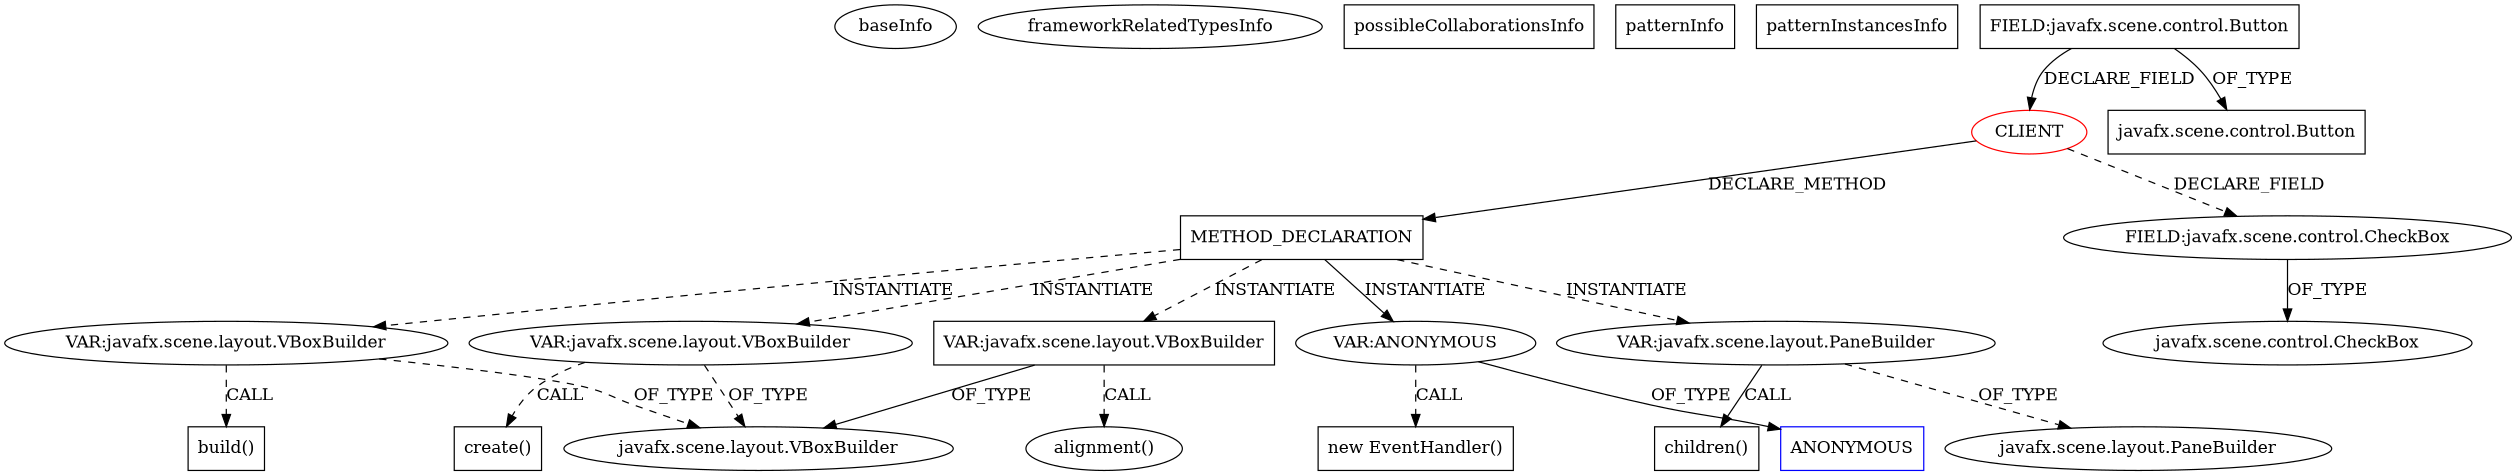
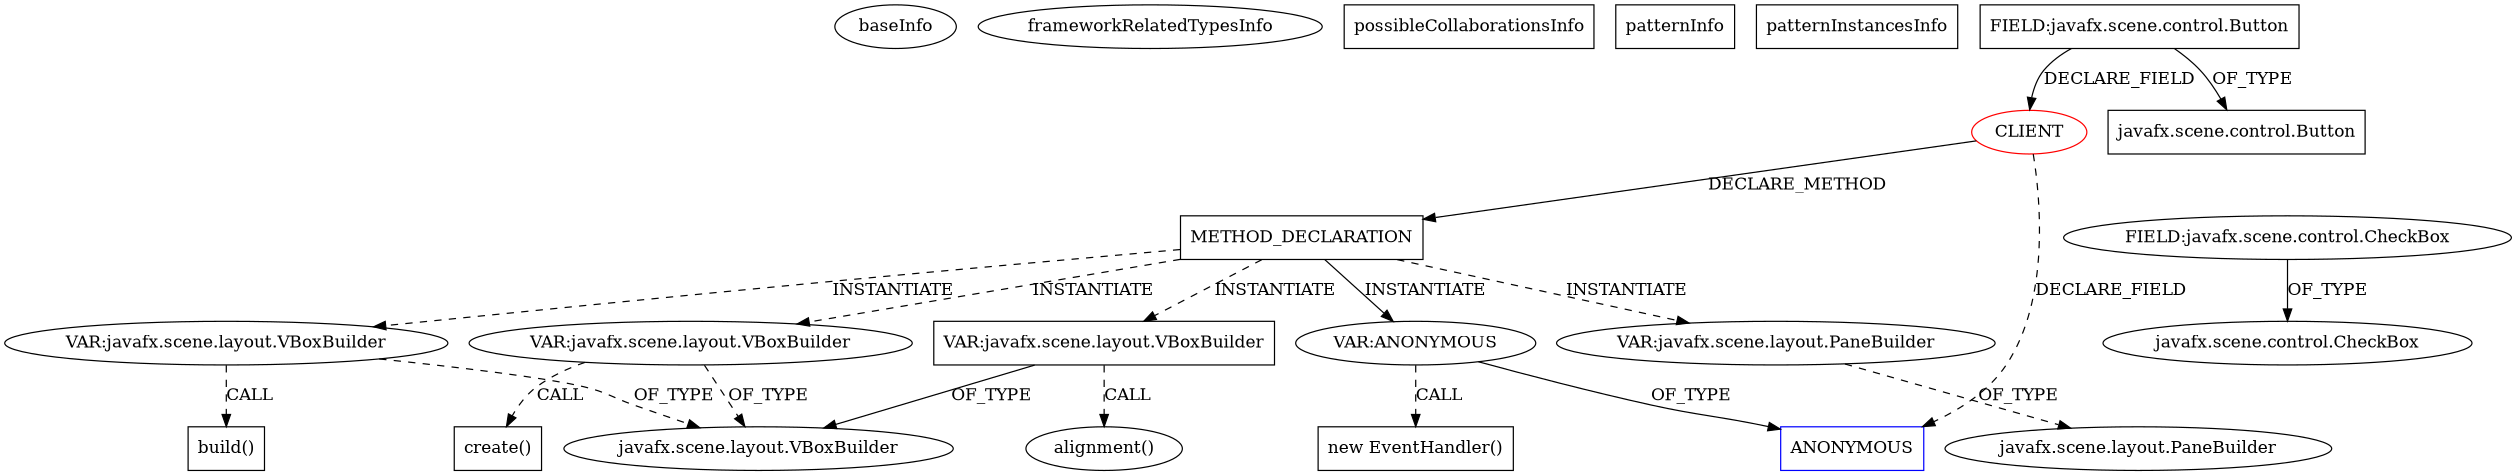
  digraph {
    node [shape=ellipse isFrameworkType=false]
    edge [style=dashed]
    baseInfo [category=pattern graphId=2885 isAnonymous=false possibleRelation=false isFrameworkType=""]
    frameworkRelatedTypesInfo [isFrameworkType=""]
    possibleCollaborationsInfo [shape=box isFrameworkType=""]
    patternInfo [frequency=2.0 patternRootClient=0 shape=box isFrameworkType=""]
    patternInstancesInfo [0="yorlov-VirtualPointer~/yorlov-VirtualPointer/VirtualPointer-master/src/com/blogspot/captain1653/options/OptionsStage.java~OptionsStage~4889" 1="gleba-cppoints~/gleba-cppoints/cppoints-master/src/cpapp/view/ReadFormController.java~ReadFormController~2757" shape=box isFrameworkType=""]
    n6 [label="javafx.scene.layout.VBoxBuilder" vertexType=FRAMEWORK_CLASS_TYPE]
    n7 [label="VAR:javafx.scene.layout.VBoxBuilder" shape=box vertexType=VARIABLE_EXPRESION]
    n8 [label="alignment()" vertexType=INSIDE_CALL]
    n9 [label=METHOD_DECLARATION shape=box vertexType=CLIENT_METHOD_DECLARATION]
    n10 [label="VAR:javafx.scene.layout.PaneBuilder" vertexType=VARIABLE_EXPRESION]
    n11 [label="VAR:ANONYMOUS" vertexType=VARIABLE_EXPRESION]
    n12 [label="VAR:javafx.scene.layout.VBoxBuilder" vertexType=VARIABLE_EXPRESION]
    n13 [label="VAR:javafx.scene.layout.VBoxBuilder" vertexType=VARIABLE_EXPRESION]
-   n14 [label="children()" shape=box vertexType=INSIDE_CALL]
    n15 [label="javafx.scene.layout.PaneBuilder" vertexType=FRAMEWORK_CLASS_TYPE]
    n16 [color=blue label=ANONYMOUS shape=box vertexType=REFERENCE_ANONYMOUS_DECLARATION]
    n17 [label="new EventHandler()" shape=box vertexType=CONSTRUCTOR_CALL]
    n18 [label="create()" shape=box vertexType=INSIDE_CALL]
    n19 [label="build()" shape=box vertexType=INSIDE_CALL]
    n20 [color=red label=CLIENT vertexType=ROOT_CLIENT_CLASS_DECLARATION]
    n21 [label="FIELD:javafx.scene.control.CheckBox" vertexType=FIELD_DECLARATION]
    n22 [label="FIELD:javafx.scene.control.Button" shape=box vertexType=FIELD_DECLARATION]
    n23 [label="javafx.scene.control.Button" shape=box vertexType=FRAMEWORK_CLASS_TYPE]
    n24 [label="javafx.scene.control.CheckBox" vertexType=FRAMEWORK_CLASS_TYPE]
    n7 -> n6 [label=OF_TYPE style=solid]
    n7 -> n8 [label=CALL]
    n9 -> n7 [label=INSTANTIATE]
    n9 -> n10 [label=INSTANTIATE]
    n9 -> n11 [label=INSTANTIATE style=solid]
    n9 -> n12 [label=INSTANTIATE]
    n9 -> n13 [label=INSTANTIATE]
-   n10 -> n14 [label=CALL style=solid]
    n10 -> n15 [label=OF_TYPE]
    n11 -> n16 [label=OF_TYPE style=solid]
    n11 -> n17 [label=CALL]
    n12 -> n6 [label=OF_TYPE]
    n12 -> n18 [label=CALL]
    n13 -> n6 [label=OF_TYPE]
    n13 -> n19 [label=CALL]
    n20 -> n9 [label=DECLARE_METHOD style=solid]
-   n20 -> n21 [label=DECLARE_FIELD]
+   n20 -> n16 [label=DECLARE_FIELD]
    n21 -> n24 [label=OF_TYPE style=solid]
    n22 -> n20 [label=DECLARE_FIELD style=solid]
    n22 -> n23 [label=OF_TYPE style=solid]
  }
